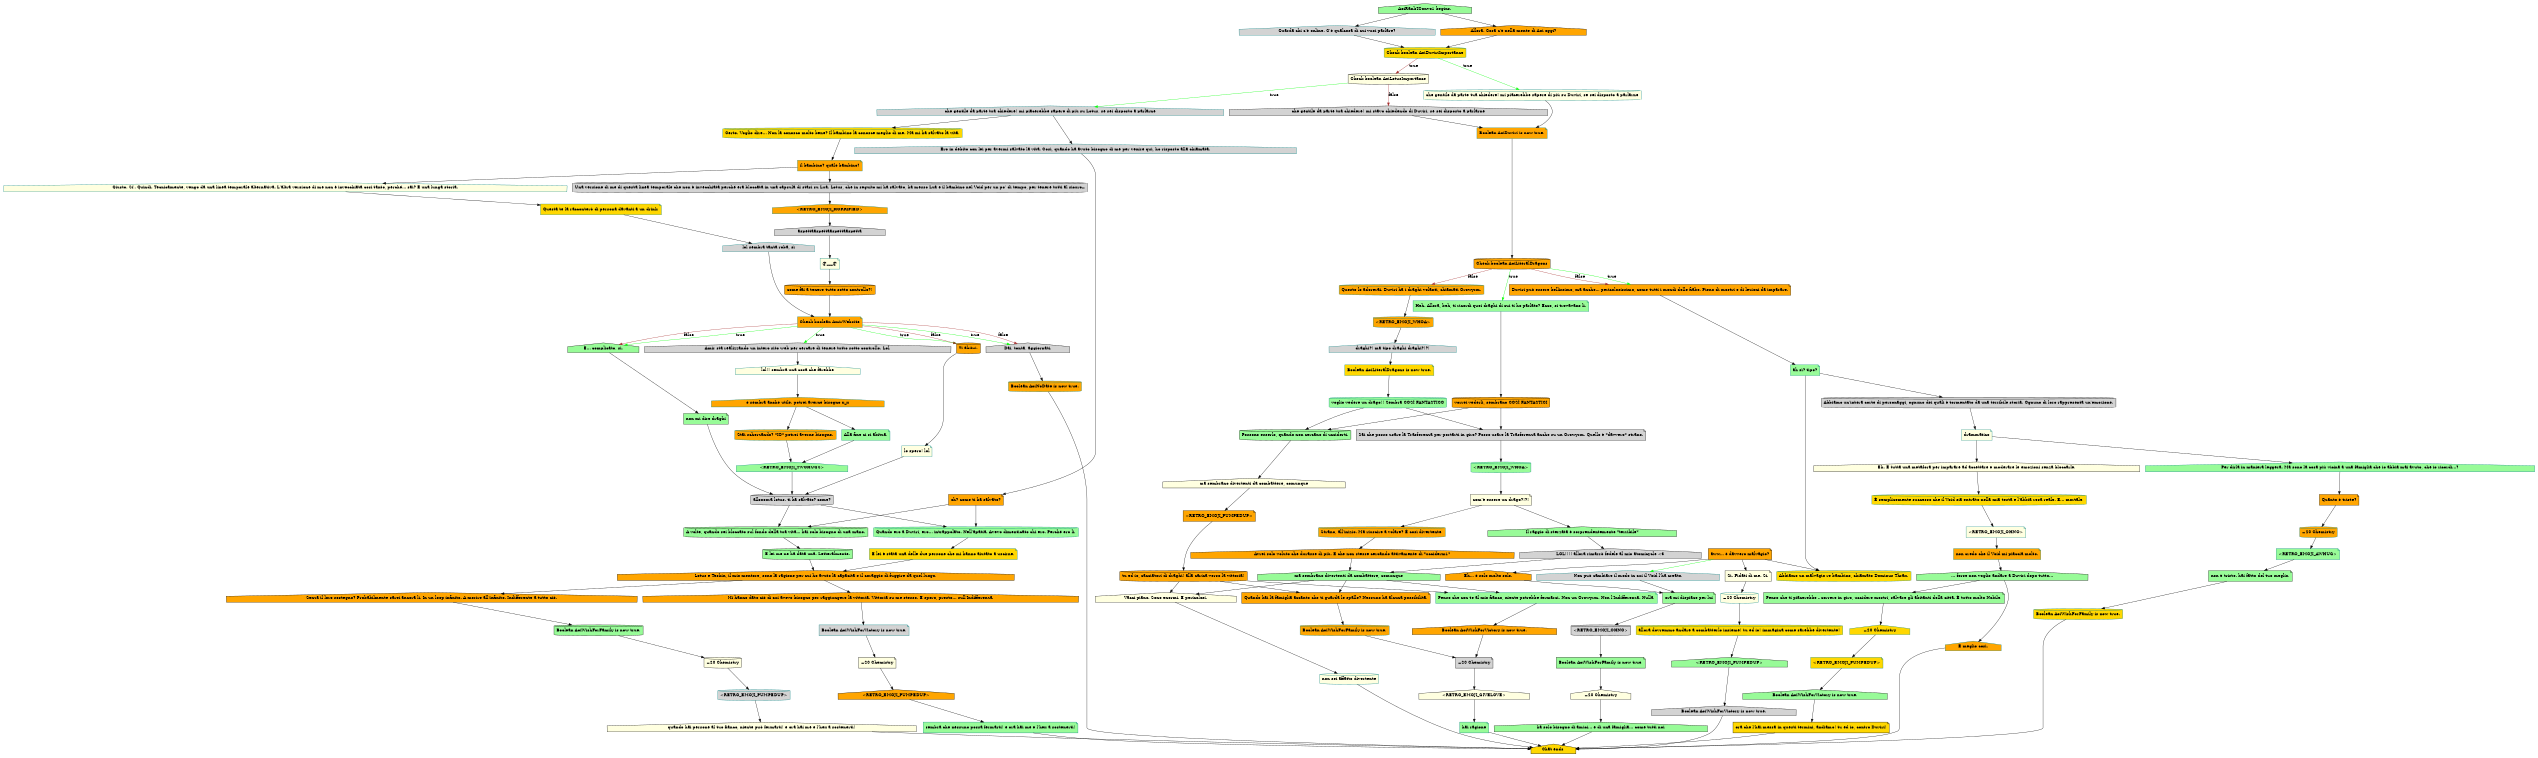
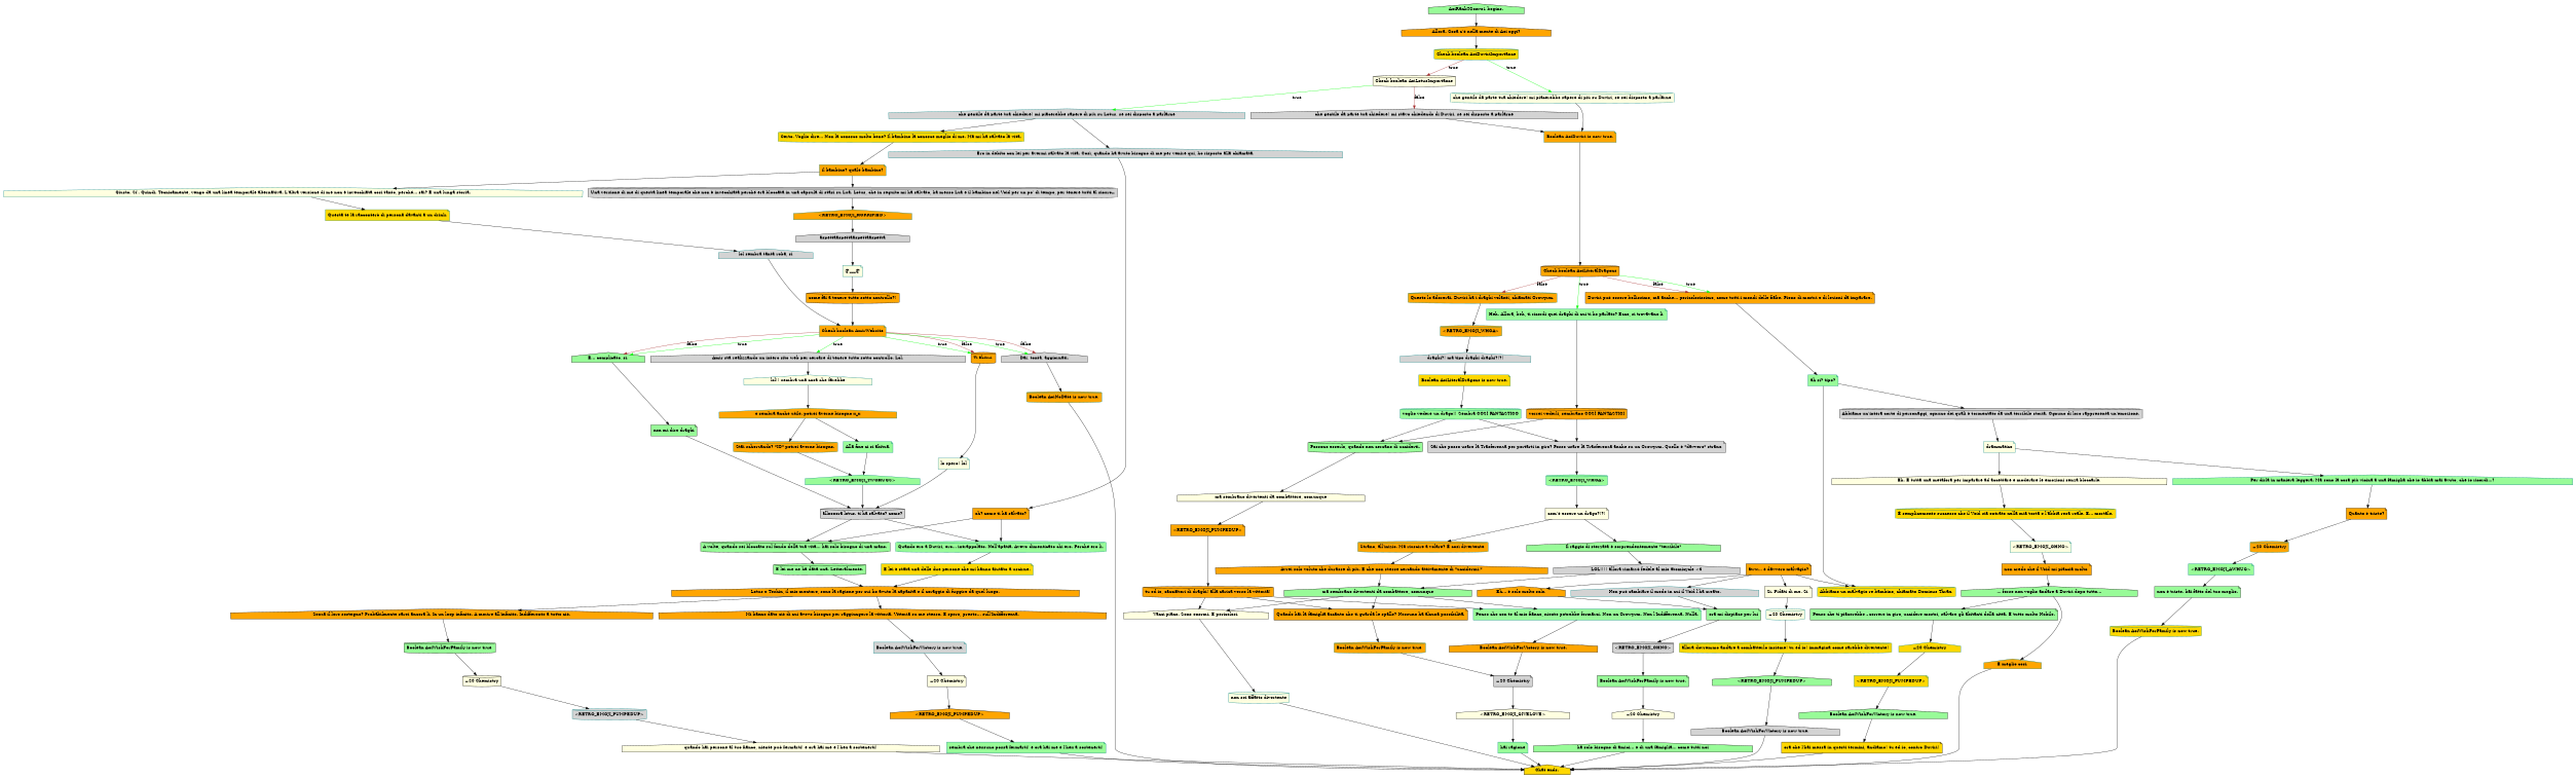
  digraph {
    node [color=black fillcolor=orange shape=house style=filled]
    "AoiRank4Convo1 begins." [fillcolor=palegreen]
-   n2 [color=teal fillcolor=lightgrey label="Guarda chi c'è online. C'è qualcosa di cui vuoi parlare?"]
    n3 [label="Allora. Cosa c'è nella mente di Aoi oggi?"]
    n4 [color=teal fillcolor=gold label="Check boolean AoiDuviriImportance" shape=cylinder]
    n5 [color=teal fillcolor=lightyellow label="che gentile da parte tua chiedere! mi piacerebbe sapere di più su Duviri, se sei disposto a parlarne" shape=cylinder]
    n6 [fillcolor=lightyellow label="Check boolean AoiLotusImportance" shape=cylinder]
    n7 [color=teal label="Boolean AoiDuviri is now true." shape=note]
    n8 [color=teal fillcolor=lightgrey label="che gentile da parte tua chiedere! mi piacerebbe sapere di più su Lotus, se sei disposto a parlarne"]
    n9 [fillcolor=lightgrey label="che gentile da parte tua chiedere! mi stavo chiedendo di Duviri, se sei disposto a parlarne"]
    n10 [label="Check boolean AoiLiteralDragons" shape=cylinder]
    n11 [color=teal fillcolor=gold label="Certo. Voglio dire... Non la conosco molto bene? Il bambino la conosce meglio di me. Ma mi ha salvato la vita." shape=cylinder]
    n12 [color=teal fillcolor=lightgrey label="Ero in debito con lei per avermi salvato la vita. Così, quando ha avuto bisogno di me per venire qui, ho risposto alla chiamata."]
    n13 [color=teal fillcolor=palegreen label="Heh. Allora, beh, ti ricordi quei draghi di cui ti ho parlato? Ecco, si trovavano lì." shape=note]
    n14 [label="Duviri può essere bellissimo, ma anche... pericolosissimo, come tutti i mondi delle fiabe. Pieno di mostri e di lezioni da imparare." shape=note]
    n15 [color=teal label="Questo lo adorerai. Duviri ha i draghi volanti, chiamati Orowyrm." shape=cylinder]
    n16 [color=teal label="il bambino? quale bambino?" shape=note]
    n17 [label="oh? come ti ha salvato?" shape=note]
    n18 [label="vorrei vederli, sembrano COSÌ FANTASTICI" shape=cylinder]
    n19 [color=teal fillcolor=palegreen label="ah sì? tipo?" shape=note]
    n20 [color=teal label="<RETRO_EMOJI_WHOA>" shape=cylinder]
    n21 [fillcolor=lightgrey label="Una versione di me di questa linea temporale che non è invecchiata perché era bloccata in una capsula di stasi su Lua. Lotus, che in seguito mi ha salvato, ha messo Lua e il bambino nel Void per un po' di tempo, per tenere tutti al sicuro--" shape=cylinder]
    n22 [color=teal fillcolor=lightyellow label="Giusto. Si'. Quindi. Tecnicamente, vengo da una linea temporale alternativa. L'altra versione di me non è invecchiata così tanto, perché... sai? È una lunga storia."]
    n23 [color=teal fillcolor=palegreen label="Quando ero a Duviri, ero... intrappolato. Nell'apatia. Avevo dimenticato chi ero. Perché ero lì." shape=cylinder]
    n24 [fillcolor=palegreen label="A volte, quando sei bloccato sul fondo della tua vita... hai solo bisogno di una mano." shape=cylinder]
    n25 [fillcolor=lightgrey label="Sai che posso usare la Trasferenza per portarti in giro? Posso usare la Trasferenza anche su un Orowyrm. Quello è *davvero* strano." shape=note]
    n26 [fillcolor=palegreen label="Possono esserlo, quando non cercano di ucciderti." shape=cylinder]
    n27 [color=teal fillcolor=gold label="Abbiamo un malvagio re bambino, chiamato Dominus Thrax." shape=cylinder]
    n28 [fillcolor=lightgrey label="Abbiamo un'intera corte di personaggi, ognuno dei quali è tormentato da una terribile storia. Ognuno di loro rappresenta un'emozione." shape=cylinder]
    n29 [color=teal fillcolor=lightgrey label="draghi?! ma tipo draghi draghi?!?!"]
    n30 [color=teal label="<RETRO_EMOJI_HORRIFIED>"]
    n31 [color=teal fillcolor=gold label="Questa te la racconterò di persona davanti a un drink." shape=note]
    n32 [color=teal fillcolor=gold label="E lei è stata una delle due persone che mi hanno aiutato a uscirne." shape=note]
    n33 [fillcolor=palegreen label="E lei me ne ha data una. Letteralmente." shape=cylinder]
    n34 [color=teal fillcolor=palegreen label="<RETRO_EMOJI_WHOA>" shape=cylinder]
    n35 [fillcolor=lightyellow label="ma sembrano divertenti da combattere, comunque"]
    n36 [color=teal fillcolor=lightyellow label=drammatico shape=note]
    n37 [color=teal fillcolor=gold label="Boolean AoiLiteralDragons is now true." shape=note]
    n38 [fillcolor=lightgrey label=aspettaaspettaaspettaaspetta]
    n39 [color=teal fillcolor=lightgrey label="lol sembra tanta roba, sì"]
    n40 [label="Lotus e Teshin, il mio mentore, sono la ragione per cui ho avuto la capacità e il coraggio di fuggire da quel luogo."]
    n41 [fillcolor=lightyellow label="com'è essere un drago?!?!" shape=note]
    n42 [label="<RETRO_EMOJI_PUMPEDUP>" shape=note]
    n43 [label="aww... è davvero malvagio?" shape=note]
    n44 [fillcolor=lightyellow label="Sì. Fidati di me. Sì." shape=note]
    n45 [label="Eh... è solo molto solo."]
    n46 [color=teal fillcolor=lightgrey label="Non può cambiare il modo in cui il Void l'ha creato."]
    n47 [color=teal fillcolor=palegreen label="Per dirla in maniera leggera. Ma sono la cosa più vicina a una famiglia che io abbia mai avuto, che io ricordi...?"]
    n48 [fillcolor=lightyellow label="Eh. È tutta una metafora per imparare ad accettare e moderare le emozioni senza bloccarle."]
    n49 [color=teal fillcolor=palegreen label="voglio vedere un drago!! Sembra COSÌ FANTASTICO" shape=cylinder]
    n50 [color=teal fillcolor=lightyellow label="@___@" shape=note]
    n51 [color=teal label="Check boolean AmirWebsite" shape=note]
    n52 [label="Senza il loro sostegno? Probabilmente sarei ancora lì. In un loop infinito. A morire all'infinito. Indifferente a tutto ciò."]
    n53 [label="Mi hanno dato ciò di cui avevo bisogno per raggiungere la vittoria. Vittoria su me stesso. E spero, presto... sull'Indifferenza."]
    n54 [fillcolor=palegreen label="Il raggio di sterzata è sorprendentemente *terribile*"]
    n55 [color=teal label="Strano, all'inizio. Ma riuscire a volare? È così divertente." shape=cylinder]
    n56 [label="tu ed io, cacciatori di draghi! alla carica verso la vittoria!" shape=cylinder]
    n57 [color=teal fillcolor=lightyellow label="+20 Chemistry" shape=cylinder]
    n58 [fillcolor=palegreen label="ora mi dispiace per lui" shape=note]
    n59 [label="Quanto è triste?" shape=note]
    n60 [color=teal fillcolor=gold label="È semplicemente successo che il Void sia entrato nella mia testa e l'abbia resa reale. E... mortale." shape=cylinder]
    n61 [label="come fai a tenere tutto sotto controllo?!" shape=cylinder]
    n62 [fillcolor=lightgrey label="Amir sta realizzando un intero sito web per cercare di tenere tutto sotto controllo. Lol."]
    n63 [fillcolor=palegreen label="È... complicato, sì."]
    n64 [label="Ti abitui." shape=cylinder]
    n65 [fillcolor=lightgrey label="Dai, tonta, aggiornati."]
    n66 [fillcolor=palegreen label="Boolean AoiWishForFamily is now true." shape=cylinder]
    n67 [color=teal fillcolor=lightgrey label="Boolean AoiWishForVictory is now true." shape=note]
    n68 [fillcolor=lightgrey label="LOL!!!! allora rimarrò fedele al mio atomicycle <3"]
    n69 [label="Avrei solo voluto che durasse di più. E che non stesse cercando attivamente di *uccidermi.*"]
    n70 [color=teal fillcolor=palegreen label="Penso che con te al mio fianco, niente potrebbe fermarci. Non un Orowyrm. Non l'Indifferenza. Nulla." shape=note]
    n71 [label="Quando hai la famiglia accanto che ti guarda le spalle? Nessuno ha alcuna possibilità." shape=note]
    n72 [fillcolor=lightyellow label="Vacci piano. Sono enormi. E pericolosi."]
    n73 [color=teal fillcolor=gold label="allora dovremmo andare a combatterlo insieme! tu ed io! immagina come sarebbe divertente!" shape=cylinder]
    n74 [fillcolor=lightgrey label="<RETRO_EMOJI_OHNO>" shape=cylinder]
    n75 [color=teal label="+20 Chemistry" shape=cylinder]
    n76 [color=teal fillcolor=lightyellow label="<RETRO_EMOJI_OHNO>" shape=note]
    n77 [color=teal fillcolor=lightyellow label="lol!! sembra una cosa che farebbe"]
    n78 [fillcolor=palegreen label="non mi dire draghi" shape=note]
    n79 [color=teal fillcolor=lightyellow label="lo spero! lol" shape=note]
    n80 [color=teal label="Boolean AoiNoDate is now true." shape=cylinder]
    n81 [fillcolor=lightyellow label="+20 Chemistry" shape=cylinder]
    n82 [fillcolor=lightyellow label="+20 Chemistry" shape=note]
    n83 [fillcolor=palegreen label="ma sembrano divertenti da combattere, comunque"]
    n84 [label="Boolean AoiWishForVictory is now true."]
    n85 [color=teal label="Boolean AoiWishForFamily is now true." shape=cylinder]
    n86 [color=teal fillcolor=lightyellow label="non sei affatto divertente" shape=cylinder]
    n87 [fillcolor=palegreen label="<RETRO_EMOJI_PUMPEDUP>"]
    n88 [fillcolor=palegreen label="Boolean AoiWishForFamily is now true." shape=note]
    n89 [color=teal fillcolor=palegreen label="<RETRO_EMOJI_AWHUG>" shape=note]
-   n90 [color=teal label="non credo che il Void mi piaccia molto." shape=note]
+   n90 [label="non credo che il Void mi piaccia molto." shape=note]
    n91 [color=teal label="e sembra anche utile. potrei averne bisogno x_x"]
    n92 [fillcolor=lightgrey label="alloooora lotus. ti ha salvato? come?" shape=cylinder]
    "Chat ends." [fillcolor=gold]
    n94 [color=teal fillcolor=lightgrey label="<RETRO_EMOJI_PUMPEDUP>" shape=cylinder]
    n95 [label="<RETRO_EMOJI_PUMPEDUP>"]
    n96 [fillcolor=lightgrey label="+20 Chemistry" shape=note]
    n97 [fillcolor=lightgrey label="Boolean AoiWishForVictory is now true."]
    n98 [fillcolor=lightyellow label="+20 Chemistry"]
    n99 [fillcolor=palegreen label="non è triste. hai fatto del tuo meglio." shape=note]
    n100 [fillcolor=palegreen label="... forse non voglio andare a Duviri dopo tutto..."]
    n101 [color=teal label="Stai scherzando? *IO* potrei averne bisogno." shape=cylinder]
    n102 [color=teal fillcolor=palegreen label="Alla fine ci si abitua." shape=note]
    n103 [fillcolor=lightyellow label="quando hai persone al tuo fianco, niente può fermarti! e ora hai me e l'hex a sostenerti!"]
    n104 [color=teal fillcolor=palegreen label="sembra che nessuno possa fermarti! e ora hai me e l'hex a sostenerti!" shape=note]
    n105 [fillcolor=lightyellow label="<RETRO_EMOJI_GIVELOVE>"]
    n106 [fillcolor=palegreen label="ha solo bisogno di amici... e di una famiglia... come tutti noi"]
    n107 [color=teal fillcolor=gold label="Boolean AoiWishForFamily is now true." shape=cylinder]
    n108 [color=teal label="È meglio così."]
    n109 [fillcolor=palegreen label="Penso che ti piacerebbe - correre in giro, uccidere mostri, salvare gli abitanti della città. È tutto molto Nobile." shape=note]
    n110 [color=teal fillcolor=palegreen label="<RETRO_EMOJI_TWOHUGS>"]
    n111 [color=teal fillcolor=palegreen label="hai ragione" shape=note]
    n112 [color=teal fillcolor=gold label="+20 Chemistry"]
    n113 [color=teal fillcolor=gold label="<RETRO_EMOJI_PUMPEDUP>" shape=note]
    n114 [fillcolor=palegreen label="Boolean AoiWishForVictory is now true."]
    n115 [fillcolor=gold label="ora che l'hai messa in questi termini, andiamo! tu ed io, contro Duviri!" shape=note]
-   "AoiRank4Convo1 begins." -> n2
    "AoiRank4Convo1 begins." -> n3
-   n2 -> n4
    n3 -> n4
    n4 -> n5 [color=green label=true]
    n4 -> n6 [color=brown label=true]
    n5 -> n7
    n6 -> n8 [color=green label=true]
    n6 -> n9 [color=brown label=false]
    n7 -> n10
    n8 -> n11
    n8 -> n12
    n9 -> n7
    n10 -> n13 [color=green label=true]
    n10 -> n14 [color=green label=true]
    n10 -> n14 [color=brown label=false]
    n10 -> n15 [color=brown label=false]
    n11 -> n16
    n12 -> n17
    n13 -> n18
    n14 -> n19
    n15 -> n20
    n16 -> n21
    n16 -> n22
    n17 -> n23
    n17 -> n24
    n18 -> n25
    n18 -> n26
    n19 -> n27
    n19 -> n28
    n20 -> n29
    n21 -> n30
    n22 -> n31
    n23 -> n32
    n24 -> n33
    n25 -> n34
    n26 -> n35
    n28 -> n36
    n29 -> n37
    n30 -> n38
    n31 -> n39
    n32 -> n40
    n33 -> n40
    n34 -> n41
    n35 -> n42
    n36 -> n47
    n36 -> n48
    n37 -> n49
    n38 -> n50
    n39 -> n51
    n40 -> n52
    n40 -> n53
    n41 -> n54
    n41 -> n55
    n42 -> n56
    n43 -> n27
    n43 -> n44
    n43 -> n45
-   n43 -> n46 [color=green]
+   n43 -> n46
    n44 -> n57
    n45 -> n58
    n46 -> n58
    n47 -> n59
    n48 -> n60
    n49 -> n25
    n49 -> n26
    n50 -> n61
    n51 -> n62 [color=green label=true]
    n51 -> n63 [color=green label=true]
    n51 -> n63 [color=brown label=false]
    n51 -> n64 [color=green label=true]
    n51 -> n64 [color=brown label=false]
    n51 -> n65 [color=green label=true]
    n51 -> n65 [color=brown label=false]
    n52 -> n66
    n53 -> n67
    n54 -> n68
    n55 -> n69
    n56 -> n70
    n56 -> n71
    n56 -> n72
    n57 -> n73
    n58 -> n74
    n59 -> n75
    n60 -> n76
    n61 -> n51
    n62 -> n77
    n63 -> n78
    n64 -> n79
    n65 -> n80
    n66 -> n81
    n67 -> n82
    n68 -> n83
    n69 -> n83
    n70 -> n84
    n71 -> n85
    n72 -> n86
    n73 -> n87
    n74 -> n88
    n75 -> n89
    n76 -> n90
    n77 -> n91
    n78 -> n92
    n79 -> n92
    n80 -> "Chat ends."
    n81 -> n94
    n82 -> n95
    n83 -> n70
    n83 -> n71
    n83 -> n72
    n84 -> n96
    n85 -> n96
    n86 -> "Chat ends."
    n87 -> n97
    n88 -> n98
    n89 -> n99
    n90 -> n100
    n91 -> n101
    n91 -> n102
    n92 -> n23
    n92 -> n24
    n94 -> n103
    n95 -> n104
    n96 -> n105
    n97 -> "Chat ends."
    n98 -> n106
    n99 -> n107
    n100 -> n108
    n100 -> n109
    n101 -> n110
    n102 -> n110
    n103 -> "Chat ends."
    n104 -> "Chat ends."
    n105 -> n111
    n106 -> "Chat ends."
    n107 -> "Chat ends."
    n108 -> "Chat ends."
    n109 -> n112
    n110 -> n92
    n111 -> "Chat ends."
    n112 -> n113
    n113 -> n114
    n114 -> n115
    n115 -> "Chat ends."
  }
